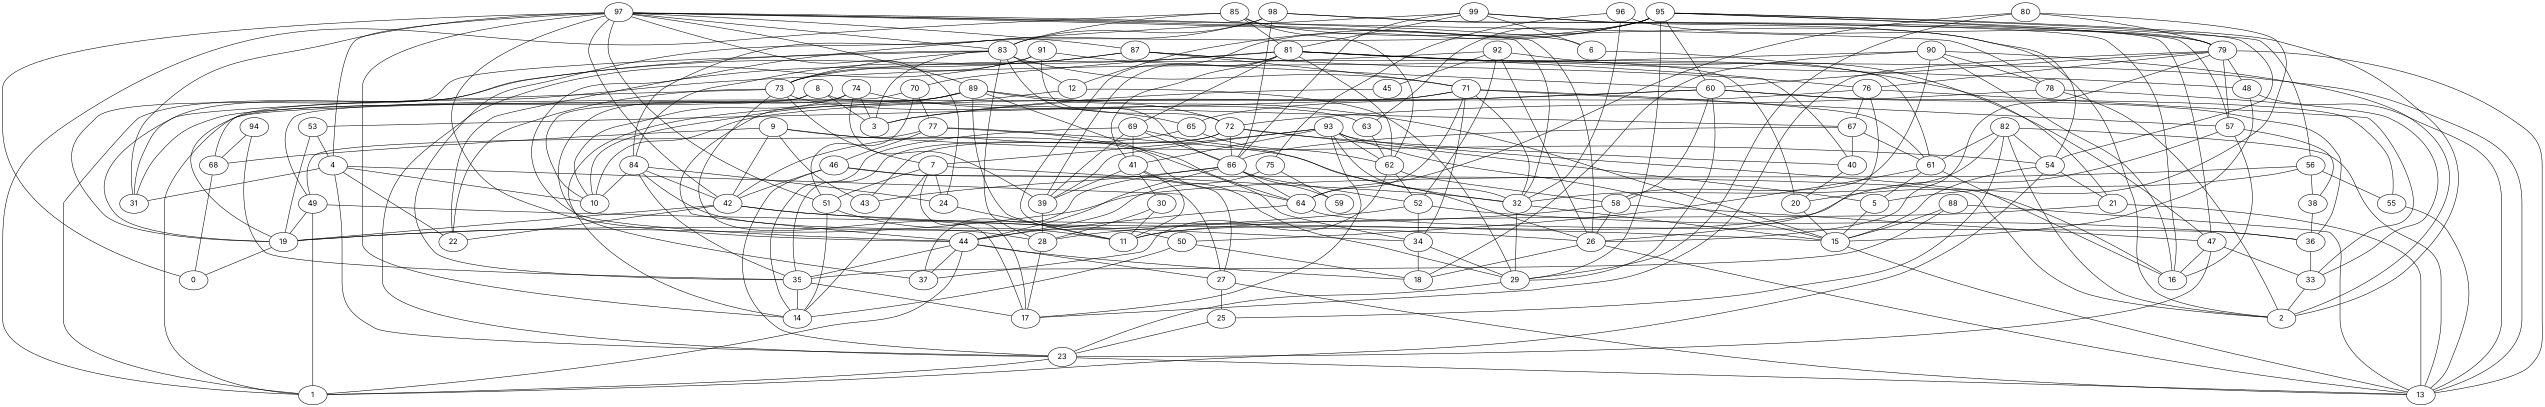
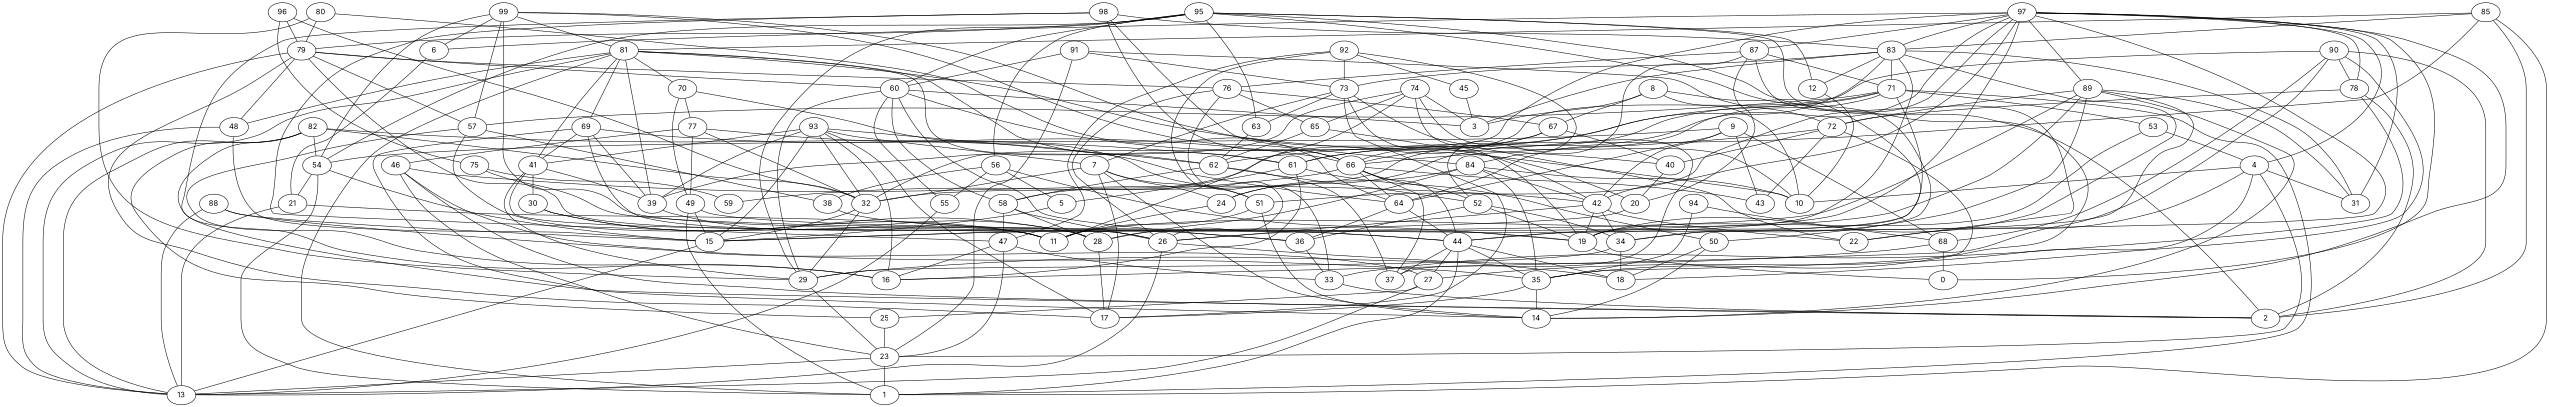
  digraph {
    fontname=Inter
    node [fontname=Inter]
    edge [color=black dir=none fontname=Inter]
    91
    23
    73
    60
    72
    1
    13
    82
    2
    49
    25
    32
    54
    19
    15
    87
    20
    76
    22
    71
    84
    61
    16
    50
    5
    88
    35
    53
    4
    0
    63
    62
    37
    52
    58
    34
    18
    29
    17
    7
    75
    44
    59
    27
    77
    64
    46
    36
    33
    28
    41
    39
    11
    30
    79
    48
    57
    26
    65
    67
    14
    99
    81
    6
    66
    69
    40
    70
    97
    42
    51
    78
    89
    31
    83
    24
    10
    21
    80
    98
    47
    92
    45
    3
    74
    12
    43
    95
    56
    38
    55
    93
    9
    68
    8
    94
    85
    90
    96
    subgraph sub_1 {
      91
      23
      73
      60
      72
      1
      13
      82
      2
      49
      25
      32
      54
      19
      15
      87
      20
      76
      22
      71
      84
      61
      16
      50
      5
      88
      35
      53
      4
      0
      63
      62
      37
      52
      58
      34
      18
      29
      17
      7
      75
      44
      59
      27
      77
      64
      46
      36
      33
      28
      41
      39
      11
      30
      79
      48
      57
      26
      65
      67
      14
      99
      81
      6
      66
      69
      40
      70
      97
      42
      51
      78
      89
      31
      83
      24
      10
      21
      80
      98
      47
      92
      45
      3
      74
      12
      43
      95
      56
      38
      55
      93
      9
      68
      8
      94
      85
      90
      96
    }
    91 -> 23
    91 -> 73
    91 -> 60
    91 -> 72
    23 -> 1
    23 -> 13
    73 -> 19
    73 -> 22
    73 -> 63
    73 -> 17
    73 -> 7
    60 -> 58
    60 -> 29
    60 -> 36
    60 -> 10
    60 -> 3
    60 -> 55
-   72 -> 5
    72 -> 35
    72 -> 66
    72 -> 40
    72 -> 43
    82 -> 13
    82 -> 2
    82 -> 25
    82 -> 32
    82 -> 54
    82 -> 61
    49 -> 1
    49 -> 19
    49 -> 15
    25 -> 23
    32 -> 15
    32 -> 29
    54 -> 1
    54 -> 15
    54 -> 21
    19 -> 0
    15 -> 13
    87 -> 20
    87 -> 76
    87 -> 22
    87 -> 71
    87 -> 84
    20 -> 15
    76 -> 33
    76 -> 26
    76 -> 65
    76 -> 67
    71 -> 1
    71 -> 32
    71 -> 61
    71 -> 53
    71 -> 34
    71 -> 64
    71 -> 57
    84 -> 35
    84 -> 28
    84 -> 42
    84 -> 24
    84 -> 10
    61 -> 16
    61 -> 50
    61 -> 5
    50 -> 18
    50 -> 14
    5 -> 15
    88 -> 13
    88 -> 15
    88 -> 35
    35 -> 17
    35 -> 14
    53 -> 19
    53 -> 4
    4 -> 23
    4 -> 22
    4 -> 27
    4 -> 31
    4 -> 10
    63 -> 62
    62 -> 37
    62 -> 52
    62 -> 58
    52 -> 19
    52 -> 34
    52 -> 36
    58 -> 28
    58 -> 26
    58 -> 47
    34 -> 18
    34 -> 29
    29 -> 23
    7 -> 32
    7 -> 17
    7 -> 14
    7 -> 51
    7 -> 24
    75 -> 44
    75 -> 59
    44 -> 1
    44 -> 35
    44 -> 37
    44 -> 18
    44 -> 27
    27 -> 13
    27 -> 25
    77 -> 49
    77 -> 32
    77 -> 64
    77 -> 46
    64 -> 44
    64 -> 36
    46 -> 23
    46 -> 2
    46 -> 27
    46 -> 42
    36 -> 33
    33 -> 2
    28 -> 17
    41 -> 29
    41 -> 39
    41 -> 11
    41 -> 30
    39 -> 28
    30 -> 28
    30 -> 11
    79 -> 60
    79 -> 13
    79 -> 76
    79 -> 17
    79 -> 48
    79 -> 57
    79 -> 26
    48 -> 13
    48 -> 15
    57 -> 16
    57 -> 11
    57 -> 38
    26 -> 13
    26 -> 18
    65 -> 62
    65 -> 42
    67 -> 61
    67 -> 66
    67 -> 40
    99 -> 54
    99 -> 44
    99 -> 57
    99 -> 81
    99 -> 6
    99 -> 66
    81 -> 1
    81 -> 13
    81 -> 61
    81 -> 62
    81 -> 41
    81 -> 39
    81 -> 48
    81 -> 69
    81 -> 40
    81 -> 70
    6 -> 21
    66 -> 37
    66 -> 52
    66 -> 44
    66 -> 59
    66 -> 64
    66 -> 43
    69 -> 41
    69 -> 39
    69 -> 26
    69 -> 14
    69 -> 66
    40 -> 20
    70 -> 49
    70 -> 77
    70 -> 51
    97 -> 32
    97 -> 87
    97 -> 4
    97 -> 0
    97 -> 44
    97 -> 26
    97 -> 14
    97 -> 6
    97 -> 42
    97 -> 51
    97 -> 78
    97 -> 89
    97 -> 31
    97 -> 83
    97 -> 24
    42 -> 19
    42 -> 22
    42 -> 34
    42 -> 26
    51 -> 11
    51 -> 14
    78 -> 72
    78 -> 2
    78 -> 33
    89 -> 72
    89 -> 15
    89 -> 34
    89 -> 44
    89 -> 11
    89 -> 14
    89 -> 31
    83 -> 73
    83 -> 19
    83 -> 71
    83 -> 28
    83 -> 66
    83 -> 31
    83 -> 3
    83 -> 12
    24 -> 11
    21 -> 13
    21 -> 11
-   80 -> 20
+   99 -> 20
    80 -> 29
    80 -> 64
    80 -> 79
    98 -> 84
    98 -> 16
    98 -> 66
    98 -> 83
    98 -> 47
    47 -> 23
    47 -> 16
    47 -> 33
    92 -> 73
    92 -> 52
    92 -> 26
    92 -> 47
    92 -> 45
    45 -> 3
    74 -> 37
    74 -> 39
+   74 -> 11
    74 -> 65
    74 -> 10
    74 -> 3
    12 -> 10
    95 -> 60
    95 -> 2
    95 -> 54
    95 -> 50
    95 -> 35
    95 -> 63
    95 -> 29
    95 -> 79
    95 -> 12
    95 -> 56
    56 -> 19
    56 -> 5
    56 -> 38
    56 -> 55
    38 -> 36
    55 -> 13
    93 -> 32
    93 -> 15
    93 -> 16
    93 -> 62
    93 -> 17
    93 -> 7
    93 -> 41
    93 -> 39
    9 -> 54
    9 -> 64
    9 -> 42
    9 -> 43
    9 -> 68
    68 -> 0
-   12 -> 29
+   68 -> 29
    8 -> 19
    8 -> 67
    8 -> 10
    8 -> 3
    94 -> 35
    94 -> 68
    85 -> 1
    85 -> 2
    85 -> 62
    85 -> 81
    85 -> 83
    90 -> 2
    90 -> 16
    90 -> 58
    90 -> 18
    90 -> 78
    90 -> 68
    96 -> 32
    96 -> 75
    96 -> 79
  }
